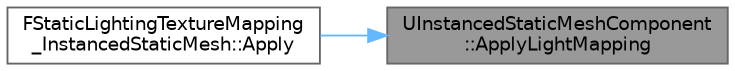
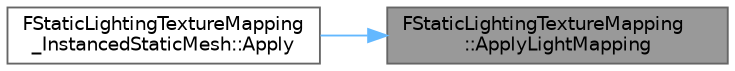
  digraph {
    rankdir=RL
    node [fontname=Helvetica fontsize=10 shape=box style=filled]
-   n1 [color=gray40 fillcolor=grey60 fontcolor=black height=0.2 label="UInstancedStaticMeshComponent\l::ApplyLightMapping" width=0.4]
+   n1 [color=gray40 fillcolor=grey60 fontcolor=black height=0.2 label="FStaticLightingTextureMapping\l::ApplyLightMapping" width=0.4]
    n2 [color=grey40 fillcolor=white height=0.2 label="FStaticLightingTextureMapping\l_InstancedStaticMesh::Apply" width=0.4]
    n1 -> n2 [color=steelblue1 dir=back fontname=Helvetica fontsize=10 labelfontname=Helvetica labelfontsize=10 style=solid]
  }
